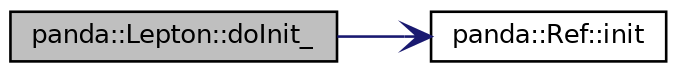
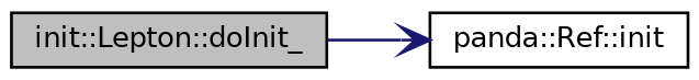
  digraph {
    rankdir=LR
    node [color=black fontname=Helvetica fontsize=10 shape=record style=filled]
-   n1 [fillcolor=grey75 fontcolor=black height=0.2 label="panda::Lepton::doInit_" width=0.4]
+   n1 [fillcolor=grey75 fontcolor=black height=0.2 label="init::Lepton::doInit_" width=0.4]
    n2 [fillcolor=white height=0.2 label="panda::Ref::init" width=0.4]
    n1 -> n2 [color=midnightblue fontname=Helvetica fontsize=10 labelfontname=Helvetica labelfontsize=10 style=solid arrowhead=vee]
  }
